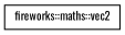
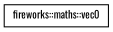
  digraph {
    rankdir=LR
    fontname=Oswald
-   n1 [color=black fillcolor=white fontname=Oswald fontsize=10 height=0.2 label="fireworks::maths::vec2" shape=record style=filled width=0.4]
+   n1 [color=black fillcolor=white fontname=Oswald fontsize=10 height=0.2 label="fireworks::maths::vec0" shape=record style=filled width=0.4]
  }
